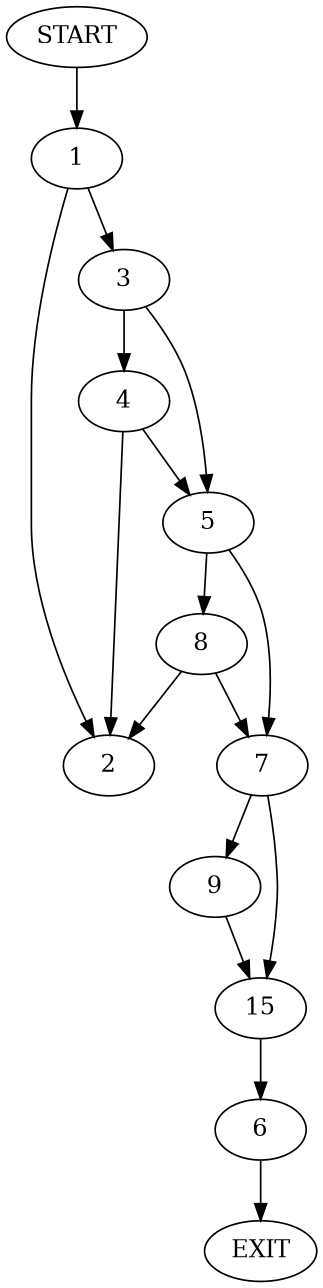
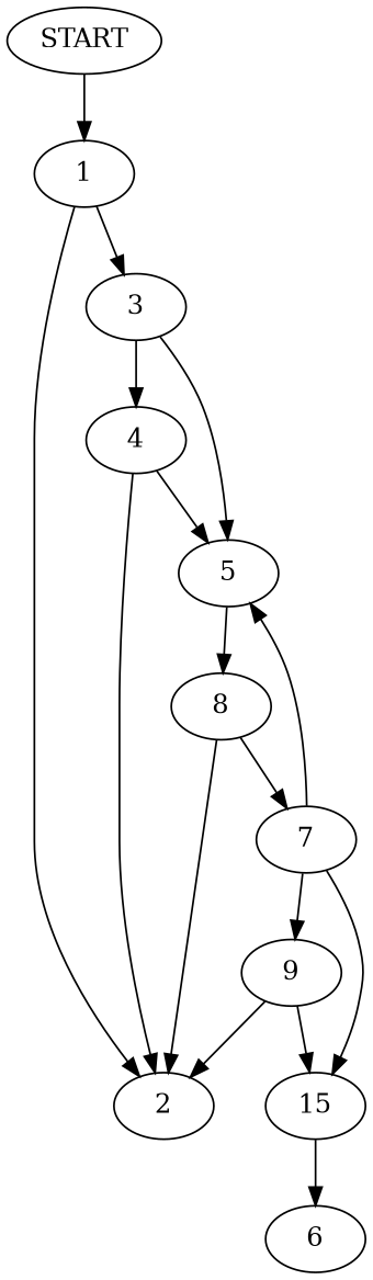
  digraph {
    n1 [label=START]
    1
    2
    3
-   n5 [label=EXIT]
    4
    5
    6
    7
    8
    9
    n12 [label=15]
    n1 -> 1
    1 -> 2
    1 -> 3
    3 -> 4
    3 -> 5
    4 -> 2
    4 -> 5
-   5 -> 7
+   7 -> 5
    5 -> 8
-   6 -> n5
    7 -> 9
    7 -> n12
    8 -> 2
    8 -> 7
+   9 -> 2
    9 -> n12
    n12 -> 6
  }
